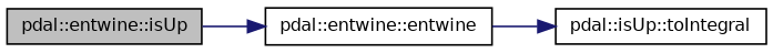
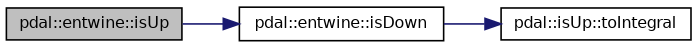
  digraph {
    rankdir=LR
    node [color=black fillcolor=white fontname=Helvetica fontsize=10 shape=record style=filled]
    edge [color=midnightblue fontname=Helvetica fontsize=10 labelfontname=Helvetica labelfontsize=10 style=solid]
    n1 [fillcolor=grey75 fontcolor=black height=0.2 label="pdal::entwine::isUp" width=0.4]
-   n2 [height=0.2 label="pdal::entwine::entwine" width=0.4]
+   n2 [height=0.2 label="pdal::entwine::isDown" width=0.4]
    n3 [height=0.2 label="pdal::isUp::toIntegral" width=0.4]
    n1 -> n2
    n2 -> n3
  }
